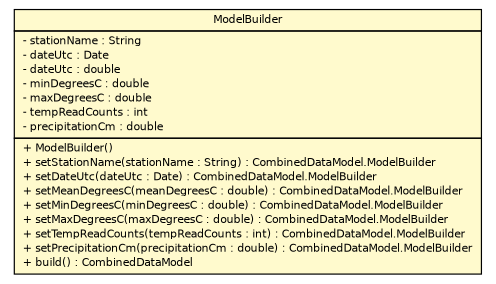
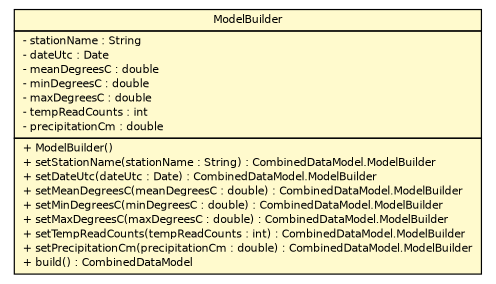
  digraph {
    nodesep=0.25
    ranksep=0.5
-   n1 [fontcolor=black fontname=Helvetica fontsize=9.0 label=<<table title="com.ohair.stephen.edp.model.CombinedDataModel.ModelBuilder" border="0" cellborder="1" cellspacing="0" cellpadding="2" port="p" bgcolor="lemonChiffon" href="./CombinedDataModel.ModelBuilder.html"> 		<tr><td><table border="0" cellspacing="0" cellpadding="1"> <tr><td align="center" balign="center"> ModelBuilder </td></tr> 		</table></td></tr> 		<tr><td><table border="0" cellspacing="0" cellpadding="1"> <tr><td align="left" balign="left"> - stationName : String </td></tr> <tr><td align="left" balign="left"> - dateUtc : Date </td></tr> <tr><td align="left" balign="left"> - dateUtc : double </td></tr> <tr><td align="left" balign="left"> - minDegreesC : double </td></tr> <tr><td align="left" balign="left"> - maxDegreesC : double </td></tr> <tr><td align="left" balign="left"> - tempReadCounts : int </td></tr> <tr><td align="left" balign="left"> - precipitationCm : double </td></tr> 		</table></td></tr> 		<tr><td><table border="0" cellspacing="0" cellpadding="1"> <tr><td align="left" balign="left"> + ModelBuilder() </td></tr> <tr><td align="left" balign="left"> + setStationName(stationName : String) : CombinedDataModel.ModelBuilder </td></tr> <tr><td align="left" balign="left"> + setDateUtc(dateUtc : Date) : CombinedDataModel.ModelBuilder </td></tr> <tr><td align="left" balign="left"> + setMeanDegreesC(meanDegreesC : double) : CombinedDataModel.ModelBuilder </td></tr> <tr><td align="left" balign="left"> + setMinDegreesC(minDegreesC : double) : CombinedDataModel.ModelBuilder </td></tr> <tr><td align="left" balign="left"> + setMaxDegreesC(maxDegreesC : double) : CombinedDataModel.ModelBuilder </td></tr> <tr><td align="left" balign="left"> + setTempReadCounts(tempReadCounts : int) : CombinedDataModel.ModelBuilder </td></tr> <tr><td align="left" balign="left"> + setPrecipitationCm(precipitationCm : double) : CombinedDataModel.ModelBuilder </td></tr> <tr><td align="left" balign="left"> + build() : CombinedDataModel </td></tr> 		</table></td></tr> 		</table>> shape=plaintext]
+   n1 [fontcolor=black fontname=Helvetica fontsize=9.0 label=<<table title="com.ohair.stephen.edp.model.CombinedDataModel.ModelBuilder" border="0" cellborder="1" cellspacing="0" cellpadding="2" port="p" bgcolor="lemonChiffon" href="./CombinedDataModel.ModelBuilder.html"> 		<tr><td><table border="0" cellspacing="0" cellpadding="1"> <tr><td align="center" balign="center"> ModelBuilder </td></tr> 		</table></td></tr> 		<tr><td><table border="0" cellspacing="0" cellpadding="1"> <tr><td align="left" balign="left"> - stationName : String </td></tr> <tr><td align="left" balign="left"> - dateUtc : Date </td></tr> <tr><td align="left" balign="left"> - meanDegreesC : double </td></tr> <tr><td align="left" balign="left"> - minDegreesC : double </td></tr> <tr><td align="left" balign="left"> - maxDegreesC : double </td></tr> <tr><td align="left" balign="left"> - tempReadCounts : int </td></tr> <tr><td align="left" balign="left"> - precipitationCm : double </td></tr> 		</table></td></tr> 		<tr><td><table border="0" cellspacing="0" cellpadding="1"> <tr><td align="left" balign="left"> + ModelBuilder() </td></tr> <tr><td align="left" balign="left"> + setStationName(stationName : String) : CombinedDataModel.ModelBuilder </td></tr> <tr><td align="left" balign="left"> + setDateUtc(dateUtc : Date) : CombinedDataModel.ModelBuilder </td></tr> <tr><td align="left" balign="left"> + setMeanDegreesC(meanDegreesC : double) : CombinedDataModel.ModelBuilder </td></tr> <tr><td align="left" balign="left"> + setMinDegreesC(minDegreesC : double) : CombinedDataModel.ModelBuilder </td></tr> <tr><td align="left" balign="left"> + setMaxDegreesC(maxDegreesC : double) : CombinedDataModel.ModelBuilder </td></tr> <tr><td align="left" balign="left"> + setTempReadCounts(tempReadCounts : int) : CombinedDataModel.ModelBuilder </td></tr> <tr><td align="left" balign="left"> + setPrecipitationCm(precipitationCm : double) : CombinedDataModel.ModelBuilder </td></tr> <tr><td align="left" balign="left"> + build() : CombinedDataModel </td></tr> 		</table></td></tr> 		</table>> shape=plaintext]
  }
